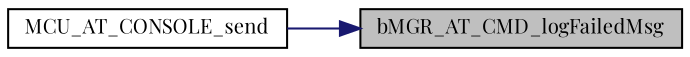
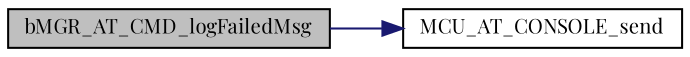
  digraph {
    rankdir=LR
    fontname="Playfair Display"
    node [color=black fontname="Playfair Display" fontsize=10 shape=record style=filled]
    n1 [fillcolor=grey75 fontcolor=black height=0.2 label=bMGR_AT_CMD_logFailedMsg width=0.4]
    n2 [fillcolor=white height=0.2 label=MCU_AT_CONSOLE_send width=0.4]
-   n2 -> n1 [color=midnightblue fontname="Playfair Display" fontsize=10 labelfontname=Helvetica labelfontsize=10 style=solid]
+   n1 -> n2 [color=midnightblue fontname="Playfair Display" fontsize=10 labelfontname=Helvetica labelfontsize=10 style=solid]
  }
